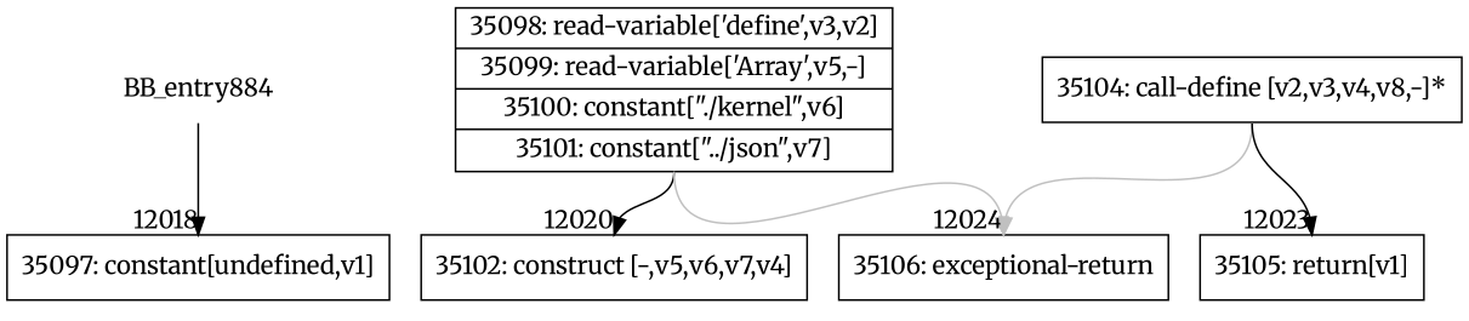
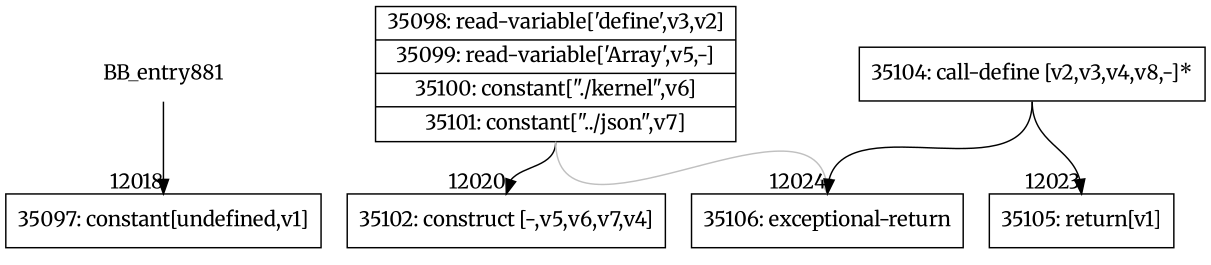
  digraph {
    fontname=Merriweather
    rankdir=TD
    node [fontname=Merriweather shape=record]
    edge [fontname=Merriweather headport=n tailport=s]
-   BB_entry884 [shape=none]
+   BB_entry884 [shape=none label=BB_entry881]
    n2 [label="{35097: constant[undefined,v1]}"]
    n3 [label="{35098: read-variable['define',v3,v2]|35099: read-variable['Array',v5,-]|35100: constant[\"./kernel\",v6]|35101: constant[\"../json\",v7]}"]
    n4 [label="{35102: construct [-,v5,v6,v7,v4]}"]
    n5 [label="{35106: exceptional-return}"]
    n6 [label="{35104: call-define [v2,v3,v4,v8,-]*}"]
    n7 [label="{35105: return[v1]}"]
    BB_entry884 -> n2 [headlabel="    12018"]
    n3 -> n4 [headlabel="      12020"]
    n3 -> n5 [color=gray headlabel="      12024"]
-   n6 -> n5 [color=gray]
+   n6 -> n5 [color=black]
    n6 -> n7 [headlabel="      12023"]
  }
